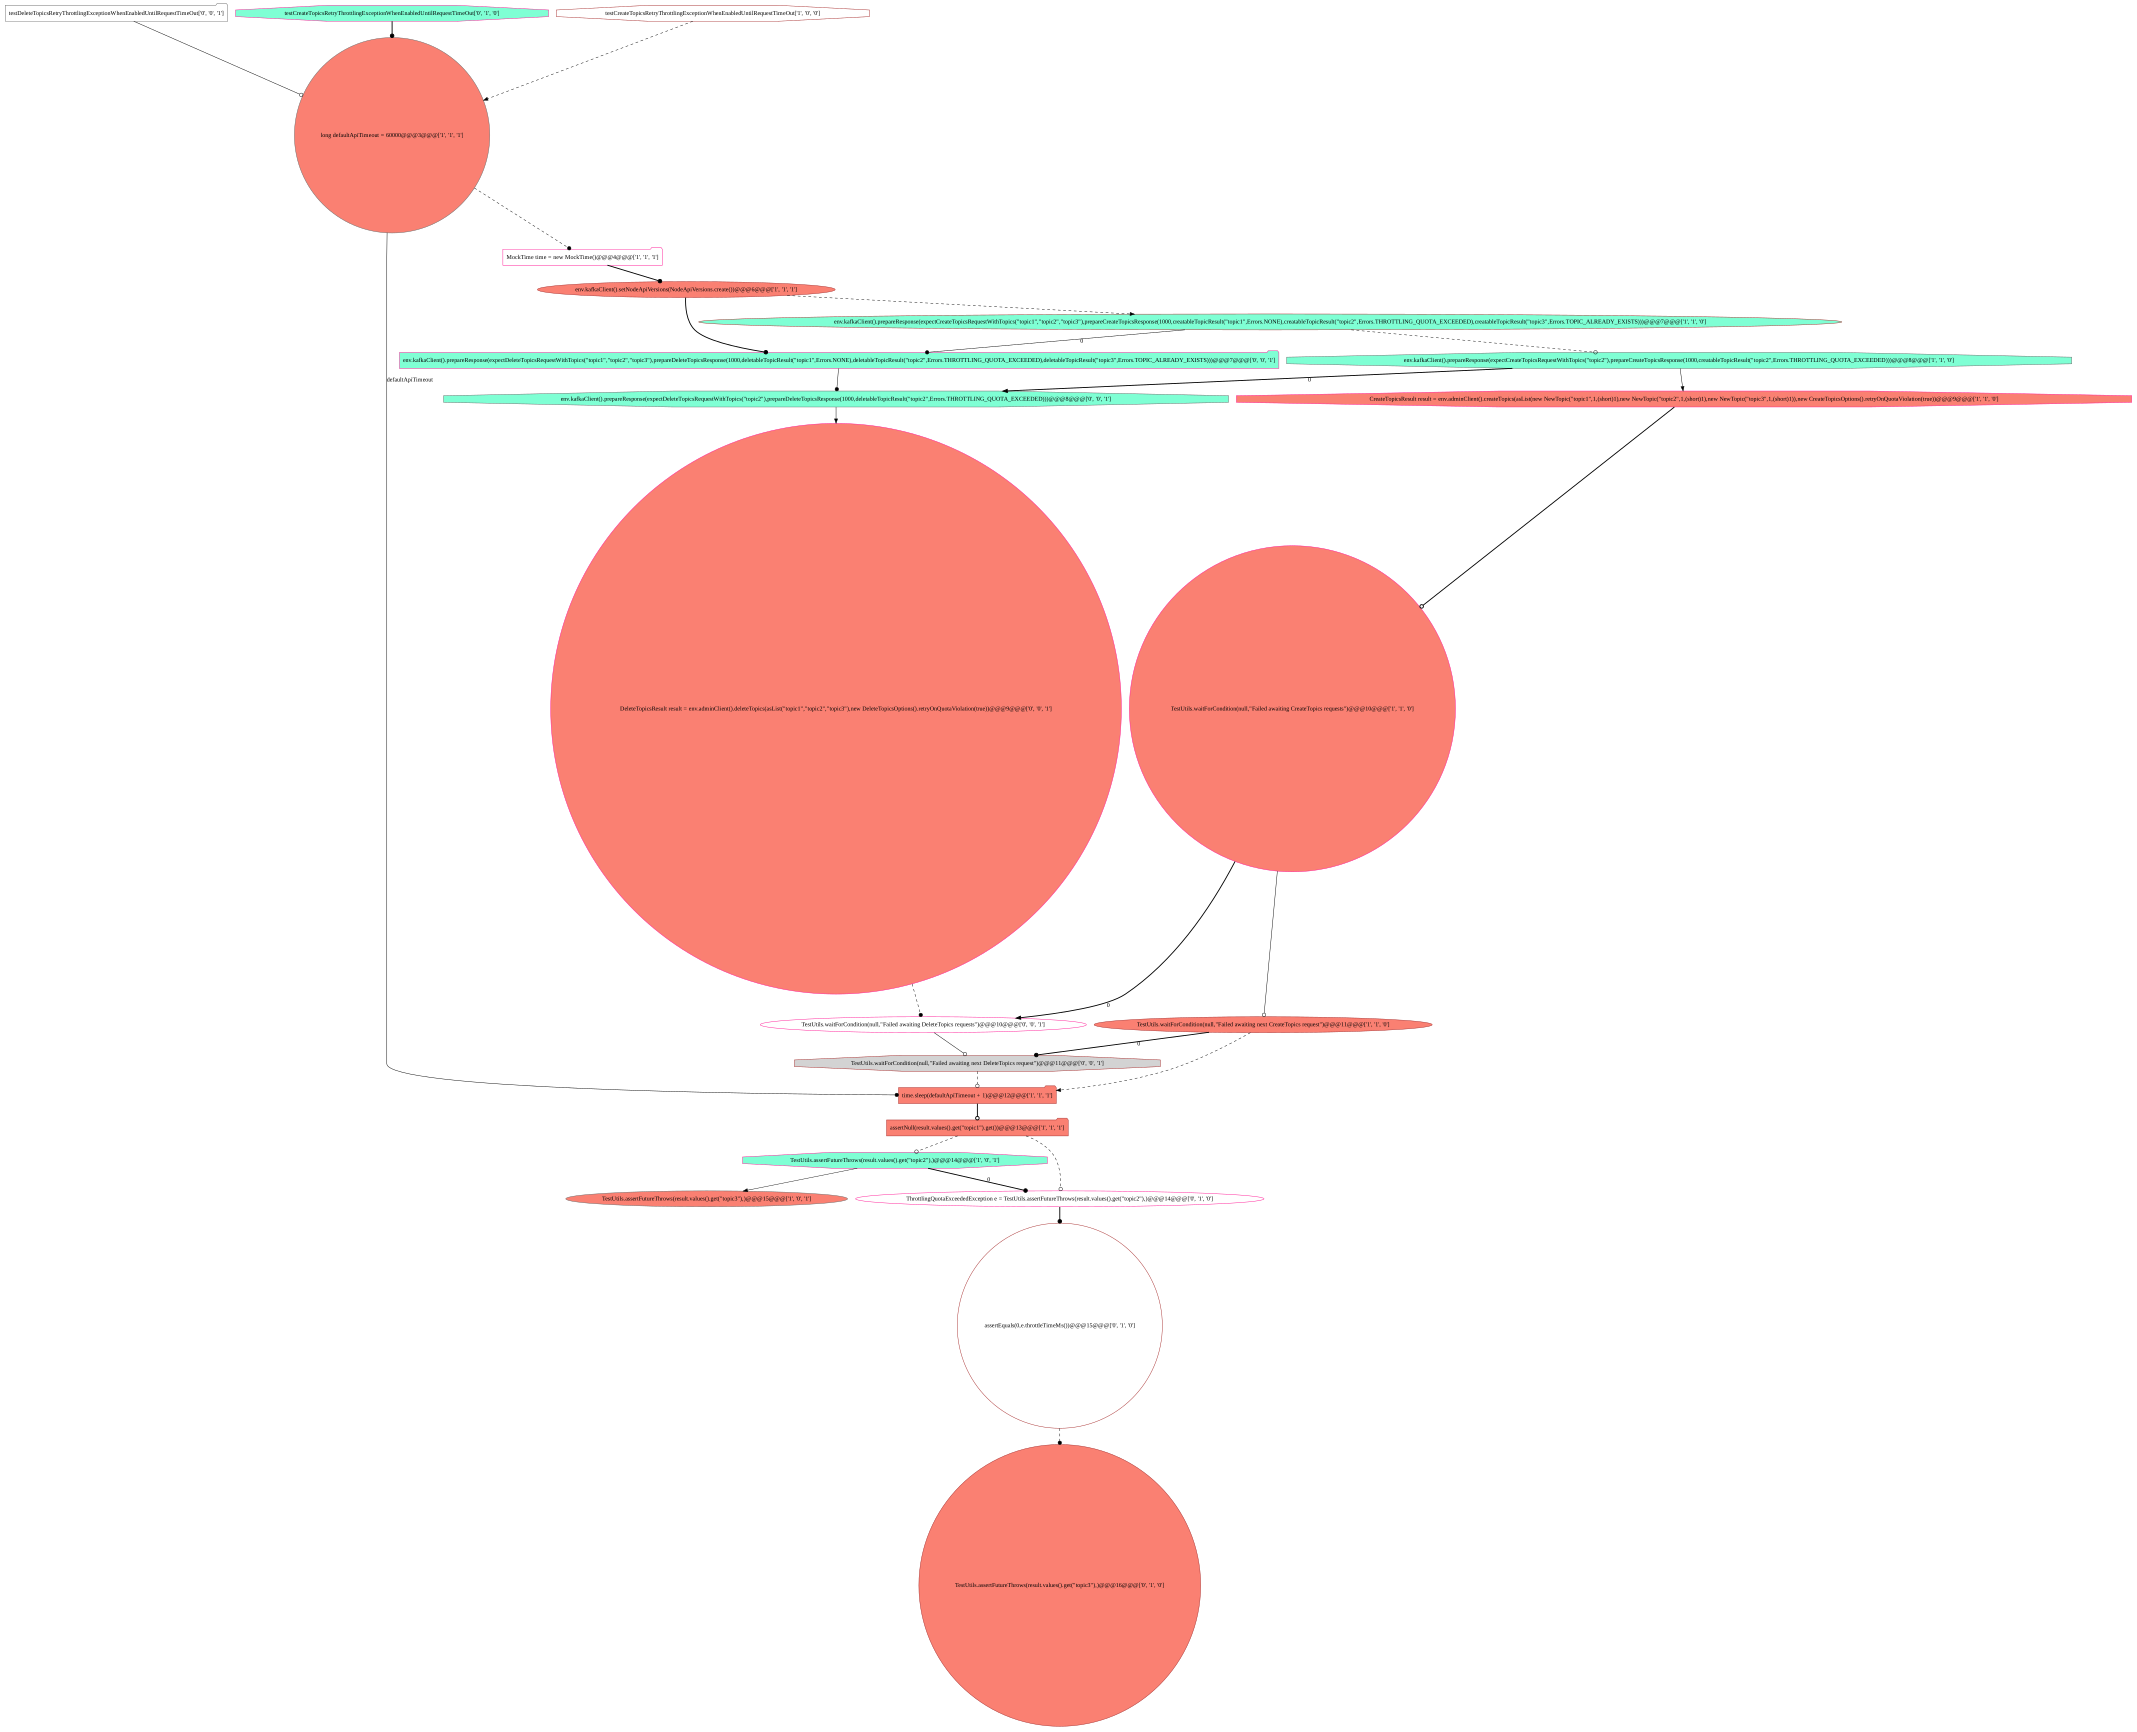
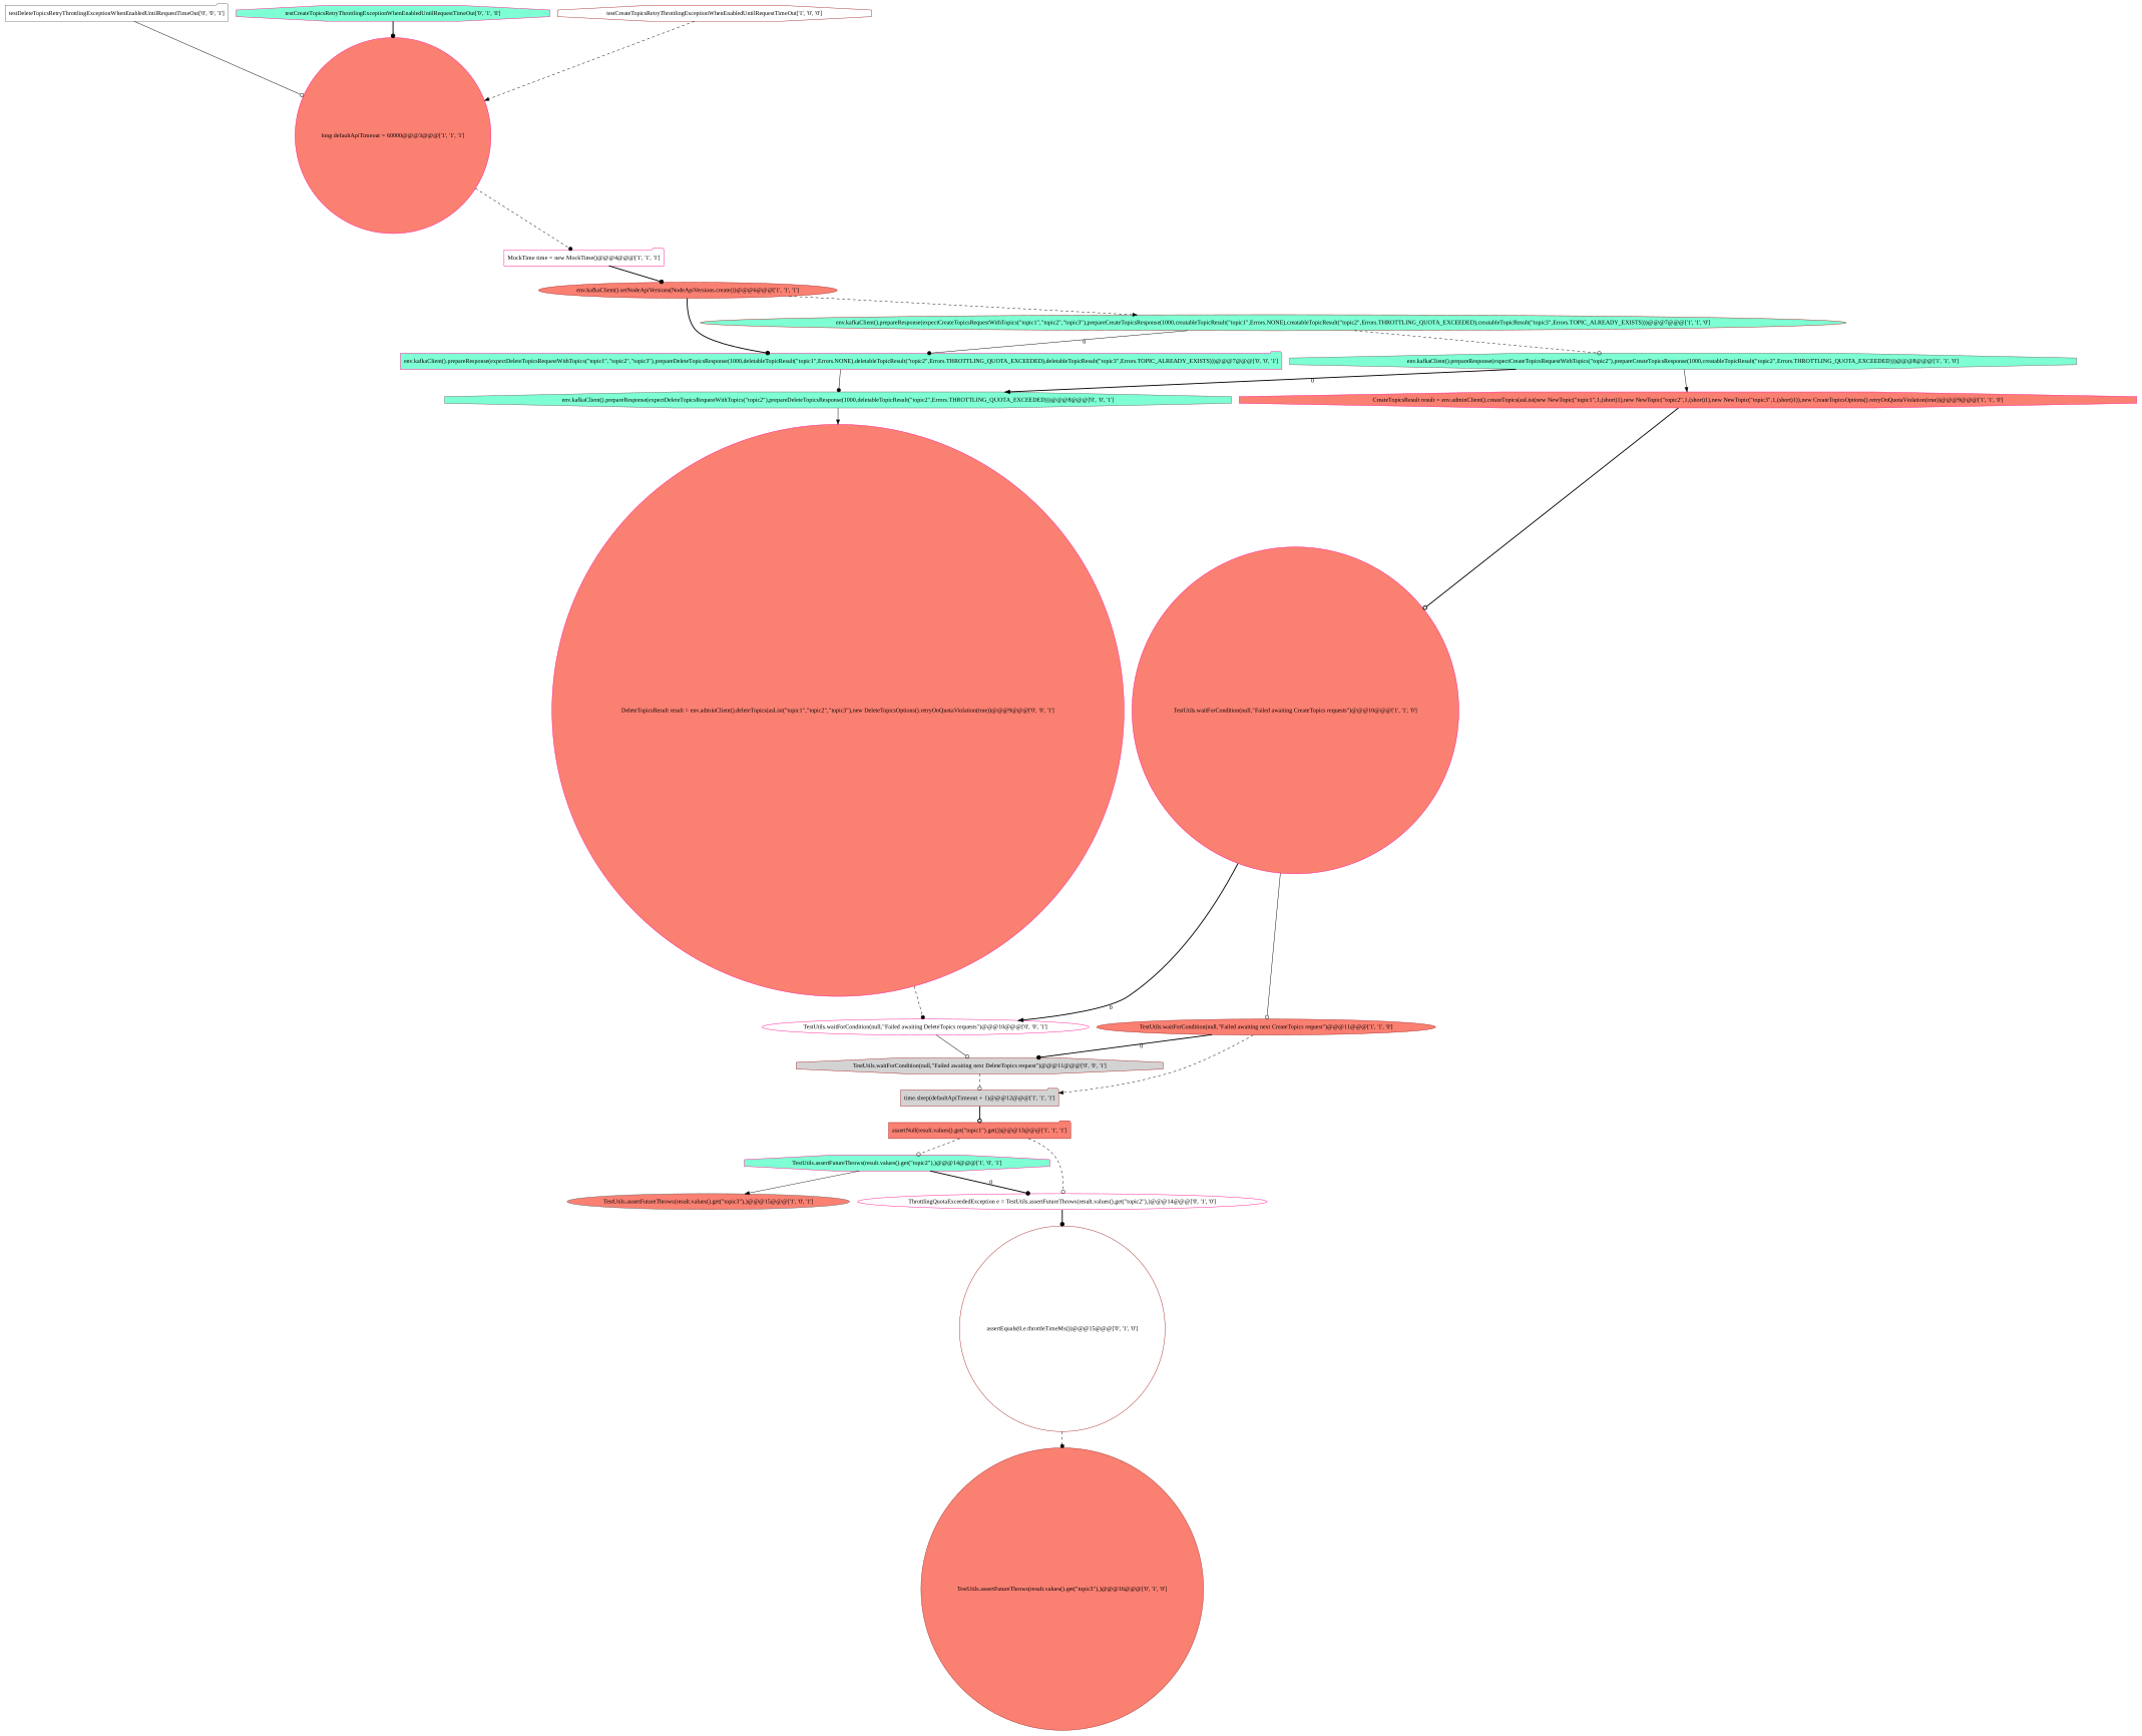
  digraph {
    fontname="Liberation Serif"
    node [color=brown fillcolor=salmon fontname="Liberation Serif" shape=octagon style=filled]
    edge [arrowhead=dot fontname="Liberation Serif" style=dashed]
    n1 [color=gray40 fillcolor=white label="testDeleteTopicsRetryThrottlingExceptionWhenEnabledUntilRequestTimeOut['0', '0', '1']" shape=folder]
-   n2 [color=gray40 label="long defaultApiTimeout = 60000@@@3@@@['1', '1', '1']" shape=circle]
-   n3 [label="time.sleep(defaultApiTimeout + 1)@@@12@@@['1', '1', '1']" shape=folder]
+   n2 [color=deeppink label="long defaultApiTimeout = 60000@@@3@@@['1', '1', '1']" shape=circle]
+   n3 [fillcolor=lightgrey label="time.sleep(defaultApiTimeout + 1)@@@12@@@['1', '1', '1']" shape=folder]
    n4 [color=deeppink fillcolor=white label="MockTime time = new MockTime()@@@4@@@['1', '1', '1']" shape=folder]
    n5 [color=gray40 fillcolor=aquamarine label="env.kafkaClient().prepareResponse(expectDeleteTopicsRequestWithTopics(\"topic2\"),prepareDeleteTopicsResponse(1000,deletableTopicResult(\"topic2\",Errors.THROTTLING_QUOTA_EXCEEDED)))@@@8@@@['0', '0', '1']"]
    n6 [color=deeppink label="DeleteTopicsResult result = env.adminClient().deleteTopics(asList(\"topic1\",\"topic2\",\"topic3\"),new DeleteTopicsOptions().retryOnQuotaViolation(true))@@@9@@@['0', '0', '1']" shape=circle]
    n7 [color=deeppink fillcolor=white label="TestUtils.waitForCondition(null,\"Failed awaiting DeleteTopics requests\")@@@10@@@['0', '0', '1']" shape=ellipse]
    n8 [label="TestUtils.waitForCondition(null,\"Failed awaiting next CreateTopics request\")@@@11@@@['1', '1', '0']" shape=ellipse]
    n9 [fillcolor=lightgrey label="TestUtils.waitForCondition(null,\"Failed awaiting next DeleteTopics request\")@@@11@@@['0', '0', '1']"]
    n10 [label="assertNull(result.values().get(\"topic1\").get())@@@13@@@['1', '1', '1']" shape=folder]
    n11 [label="env.kafkaClient().setNodeApiVersions(NodeApiVersions.create())@@@6@@@['1', '1', '1']" shape=ellipse]
    n12 [fillcolor=aquamarine label="env.kafkaClient().prepareResponse(expectCreateTopicsRequestWithTopics(\"topic1\",\"topic2\",\"topic3\"),prepareCreateTopicsResponse(1000,creatableTopicResult(\"topic1\",Errors.NONE),creatableTopicResult(\"topic2\",Errors.THROTTLING_QUOTA_EXCEEDED),creatableTopicResult(\"topic3\",Errors.TOPIC_ALREADY_EXISTS)))@@@7@@@['1', '1', '0']" shape=ellipse]
    n13 [color=deeppink fillcolor=aquamarine label="env.kafkaClient().prepareResponse(expectDeleteTopicsRequestWithTopics(\"topic1\",\"topic2\",\"topic3\"),prepareDeleteTopicsResponse(1000,deletableTopicResult(\"topic1\",Errors.NONE),deletableTopicResult(\"topic2\",Errors.THROTTLING_QUOTA_EXCEEDED),deletableTopicResult(\"topic3\",Errors.TOPIC_ALREADY_EXISTS)))@@@7@@@['0', '0', '1']" shape=folder]
    n14 [color=gray40 fillcolor=aquamarine label="env.kafkaClient().prepareResponse(expectCreateTopicsRequestWithTopics(\"topic2\"),prepareCreateTopicsResponse(1000,creatableTopicResult(\"topic2\",Errors.THROTTLING_QUOTA_EXCEEDED)))@@@8@@@['1', '1', '0']"]
    n15 [fillcolor=white label="assertEquals(0,e.throttleTimeMs())@@@15@@@['0', '1', '0']" shape=circle]
    n16 [label="TestUtils.assertFutureThrows(result.values().get(\"topic3\"),)@@@16@@@['0', '1', '0']" shape=circle]
    n17 [color=deeppink label="CreateTopicsResult result = env.adminClient().createTopics(asList(new NewTopic(\"topic1\",1,(short)1),new NewTopic(\"topic2\",1,(short)1),new NewTopic(\"topic3\",1,(short)1)),new CreateTopicsOptions().retryOnQuotaViolation(true))@@@9@@@['1', '1', '0']"]
    n18 [color=deeppink fillcolor=aquamarine label="TestUtils.assertFutureThrows(result.values().get(\"topic2\"),)@@@14@@@['1', '0', '1']"]
    n19 [color=deeppink fillcolor=white label="ThrottlingQuotaExceededException e = TestUtils.assertFutureThrows(result.values().get(\"topic2\"),)@@@14@@@['0', '1', '0']" shape=ellipse]
    n20 [color=gray40 label="TestUtils.assertFutureThrows(result.values().get(\"topic3\"),)@@@15@@@['1', '0', '1']" shape=ellipse]
    n21 [color=deeppink label="TestUtils.waitForCondition(null,\"Failed awaiting CreateTopics requests\")@@@10@@@['1', '1', '0']" shape=circle]
    n22 [color=deeppink fillcolor=aquamarine label="testCreateTopicsRetryThrottlingExceptionWhenEnabledUntilRequestTimeOut['0', '1', '0']"]
    n23 [fillcolor=white label="testCreateTopicsRetryThrottlingExceptionWhenEnabledUntilRequestTimeOut['1', '0', '0']"]
    n1 -> n2 [arrowhead=odot style=solid]
-   n2 -> n3 [label=defaultApiTimeout style=solid]
    n2 -> n4
    n3 -> n10 [arrowhead=odot style=bold]
    n4 -> n11 [style=bold]
    n5 -> n6 [arrowhead=normal style=solid]
    n6 -> n7
    n7 -> n9 [arrowhead=odot style=solid]
    n8 -> n3 [arrowhead=normal]
    n8 -> n9 [label=0 style=bold]
    n9 -> n3 [arrowhead=odot]
    n10 -> n18 [arrowhead=odot]
    n10 -> n19 [arrowhead=odot]
    n11 -> n12 [arrowhead=normal]
    n11 -> n13 [style=bold]
    n12 -> n13 [label=0 style=solid]
    n12 -> n14 [arrowhead=odot]
    n13 -> n5 [style=solid]
    n14 -> n5 [arrowhead=normal label=0 style=bold]
    n14 -> n17 [arrowhead=normal style=solid]
    n15 -> n16
    n17 -> n21 [arrowhead=odot style=bold]
    n18 -> n19 [label=0 style=bold]
    n18 -> n20 [arrowhead=normal style=solid]
    n19 -> n15 [style=bold]
    n21 -> n7 [arrowhead=normal label=0 style=bold]
    n21 -> n8 [arrowhead=odot style=solid]
    n22 -> n2 [style=bold]
    n23 -> n2 [arrowhead=normal]
  }
